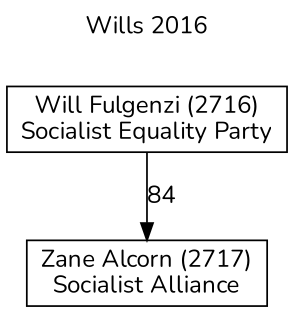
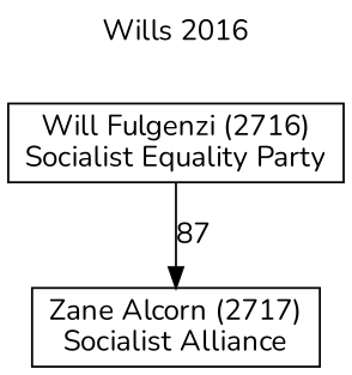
  digraph {
    label="Wills 2016"
    labelloc=t
    mclimit=10
    fontname=Nunito
    node [shape=box fontname=Nunito]
    n1 [label="Zane Alcorn (2717)\nSocialist Alliance"]
    n2 [label="Will Fulgenzi (2716)\nSocialist Equality Party"]
-   n2 -> n1 [label=84 fontname=Nunito]
+   n2 -> n1 [label=87 fontname=Nunito]
  }
